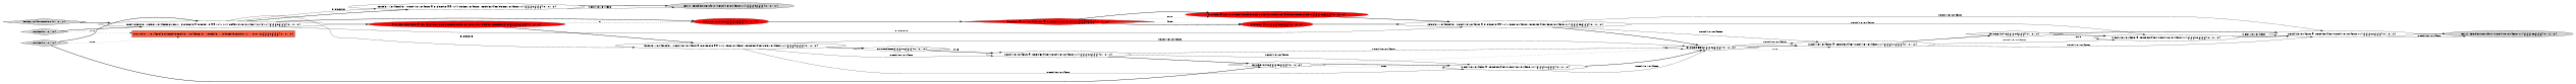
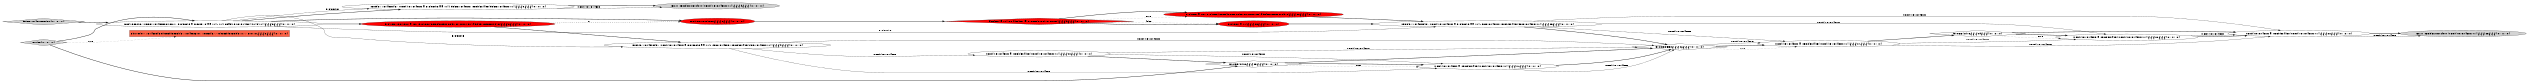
  digraph {
    fontname="DejaVu Sans"
    rankdir=LR
    node [fillcolor=white fontname="DejaVu Sans" shape=ellipse style=filled]
    edge [fontname="DejaVu Sans" style=bold]
    n1 [fillcolor=red label="Evaluator evaluator@@@8@@@['0', '1', '0']"]
    n2 [fillcolor=red label="fileFilter != null && fileFilter != Expressions.alwaysTrue()@@@9@@@['0', '1', '0']" shape=diamond]
    n3 [fillcolor=red label="evaluator = null@@@13@@@['0', '1', '0']"]
    n4 [fillcolor=red label="evaluator = new Evaluator(DataFile.getType(EMPTY_STRUCT),fileFilter,caseSensitive)@@@10@@@['0', '1', '0']"]
    n5 [label="ignoreExisting@@@13@@@['1', '0', '0']" shape=diamond]
    n6 [label="ignoreDeleted@@@16@@@['1', '1', '0']" shape=diamond]
    n7 [label="matchingManifests = Iterables.filter(matchingManifests,null)@@@14@@@['1', '0', '0']"]
    n8 [label="matchingManifests = Iterables.filter(matchingManifests,null)@@@17@@@['1', '1', '0']"]
    n9 [fillcolor=lightgray label="return Iterables.transform(matchingManifests,null)@@@23@@@['0', '1', '0']"]
    n10 [fillcolor=lightgray label="deleteManifestReaders['0', '0', '1']" shape=diamond]
    n11 [label="LoadingCache<Integer,ManifestEvaluator> evalCache = specsById == null? null: Caffeine.newBuilder().build(null)@@@3@@@['1', '1', '1']"]
    n12 [label="Iterable<ManifestFile> matchingManifests = evalCache == null? dataManifests: Iterables.filter(dataManifests,null)@@@9@@@['1', '0', '0']"]
    n13 [label="Iterable<ManifestFile> matchingManifests = evalCache == null? dataManifests: Iterables.filter(dataManifests,null)@@@15@@@['0', '1', '0']"]
    n14 [label="Iterable<ManifestFile> matchingManifests = evalCache == null? deleteManifests: Iterables.filter(deleteManifests,null)@@@8@@@['0', '0', '1']"]
    n15 [fillcolor=red label="Evaluator evaluator = new Evaluator(DataFile.getType(EMPTY_STRUCT),fileFilter,caseSensitive)@@@8@@@['1', '0', '0']"]
    n16 [fillcolor=tomato label="BiFunction<ManifestFile,CloseableIterable<ManifestEntry<DataFile>>,CloseableIterable<T>> entryFn@@@2@@@['1', '1', '0']" shape=box]
    n17 [label="matchingManifests = Iterables.filter(matchingManifests,null)@@@11@@@['1', '0', '0']"]
-   n18 [label="ignoreDeleted@@@10@@@['1', '0', '0']" shape=diamond]
    n19 [label="matchingManifests = Iterables.filter(matchingManifests,null)@@@20@@@['0', '1', '0']"]
    n20 [label="matchingManifests = Iterables.filter(matchingManifests,null)@@@22@@@['0', '1', '0']"]
    n21 [label="ignoreExisting@@@19@@@['0', '1', '0']" shape=diamond]
    n22 [fillcolor=lightgray label="return Iterables.transform(matchingManifests,null)@@@9@@@['0', '0', '1']"]
    n23 [fillcolor=lightgray label="entries['0', '1', '0']" shape=diamond]
-   n24 [fillcolor=lightgray label="entries['1', '0', '0']" shape=diamond]
    n1 -> n2
    n2 -> n3
    n2 -> n3 [label=false style=dotted]
    n2 -> n4
    n2 -> n4 [label=true style=dotted]
    n3 -> n13
    n4 -> n13
-   n5 -> n6 [style=dotted]
+   n5 -> n6
    n5 -> n7 [label=true style=dotted]
    n5 -> n7
    n6 -> n8 [label=matchingManifests style=solid]
    n6 -> n8
    n6 -> n8 [label=true style=dotted]
    n7 -> n6 [label=matchingManifests style=solid]
    n7 -> n6
    n8 -> n19 [label=matchingManifests style=solid]
    n8 -> n20 [label=matchingManifests style=solid]
    n8 -> n21
    n10 -> n11
    n11 -> n1
    n11 -> n12 [label=evalCache style=solid]
    n11 -> n13 [label=evalCache style=solid]
    n11 -> n14
    n11 -> n14 [label=evalCache style=solid]
    n11 -> n15
    n12 -> n6 [label=matchingManifests style=solid]
    n12 -> n7 [label=matchingManifests style=solid]
    n12 -> n17 [label=matchingManifests style=solid]
-   n12 -> n18
    n13 -> n6
    n13 -> n8 [label=matchingManifests style=solid]
    n13 -> n19 [label=matchingManifests style=solid]
    n13 -> n20 [label=matchingManifests style=solid]
    n14 -> n22 [label=matchingManifests style=solid]
    n14 -> n22
    n15 -> n1 [label=0 style=dashed]
    n15 -> n12
    n17 -> n5
    n17 -> n6 [label=matchingManifests style=solid]
    n17 -> n7 [label=matchingManifests style=solid]
-   n18 -> n17
-   n18 -> n17 [label=true style=dotted]
    n19 -> n20 [label=matchingManifests style=solid]
    n19 -> n20
    n20 -> n9
    n20 -> n9 [label=matchingManifests style=solid]
    n21 -> n19 [label=true style=dotted]
    n21 -> n19
    n21 -> n20
    n23 -> n5
    n23 -> n11
    n23 -> n16 [label=true style=dotted]
-   n24 -> n11
-   n24 -> n16 [label=true style=dotted]
  }
